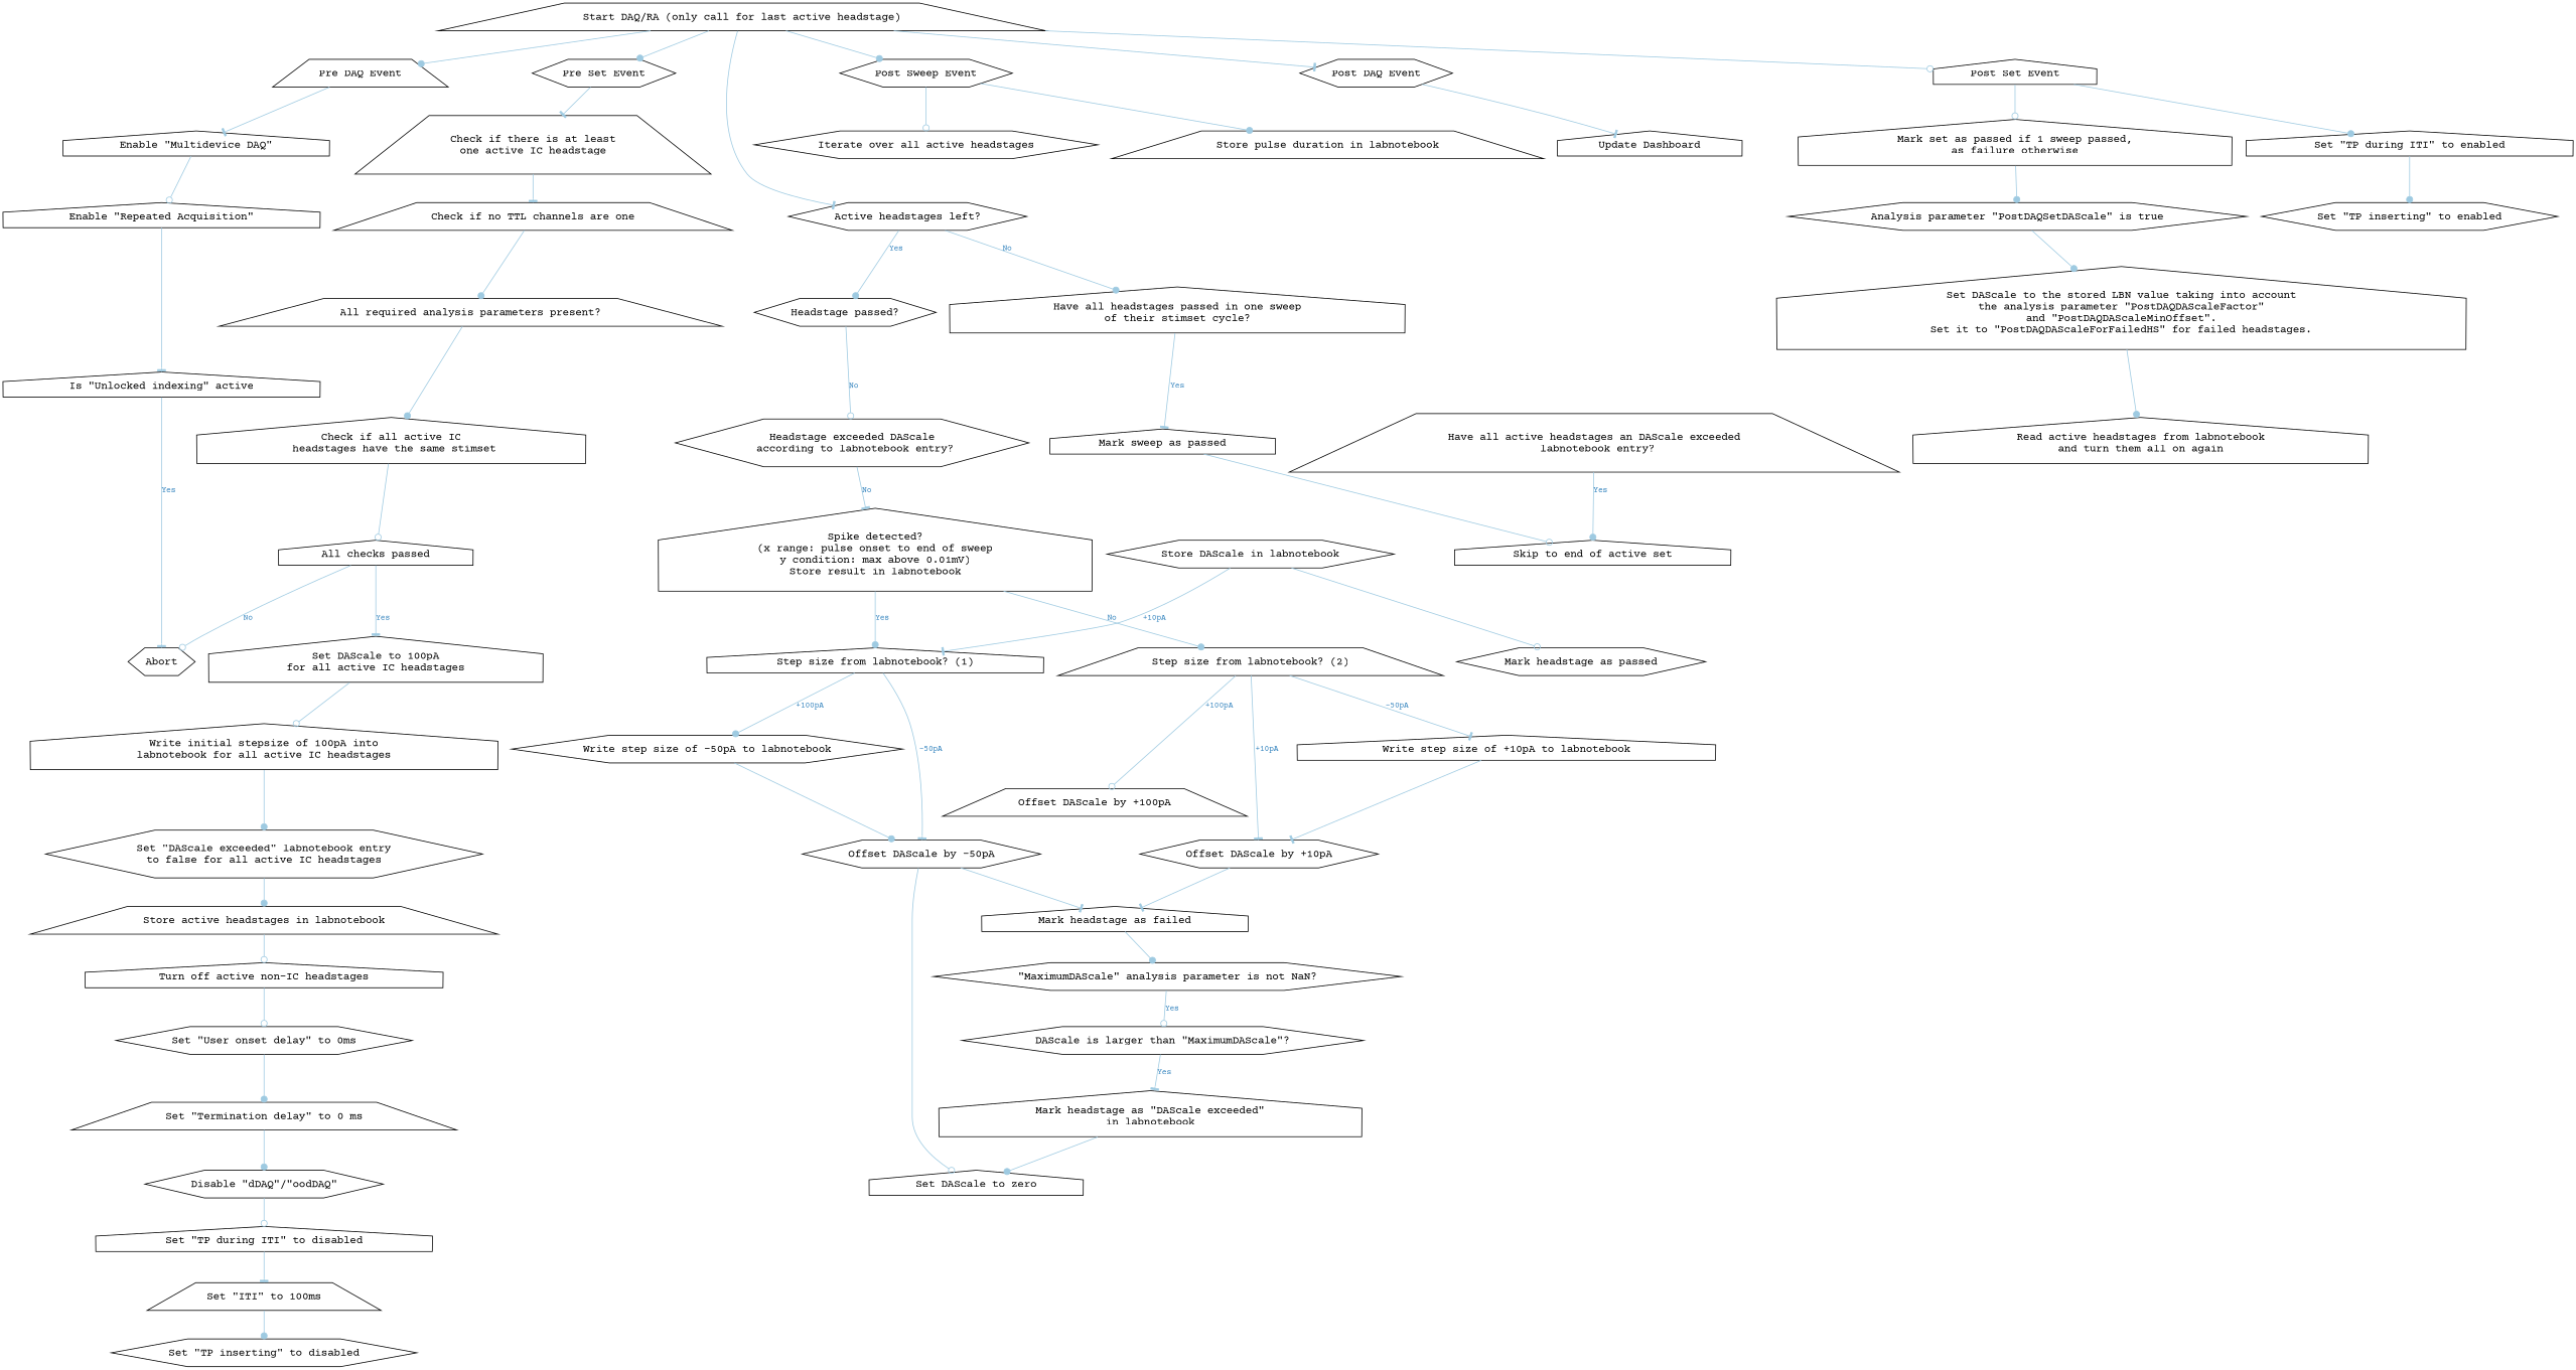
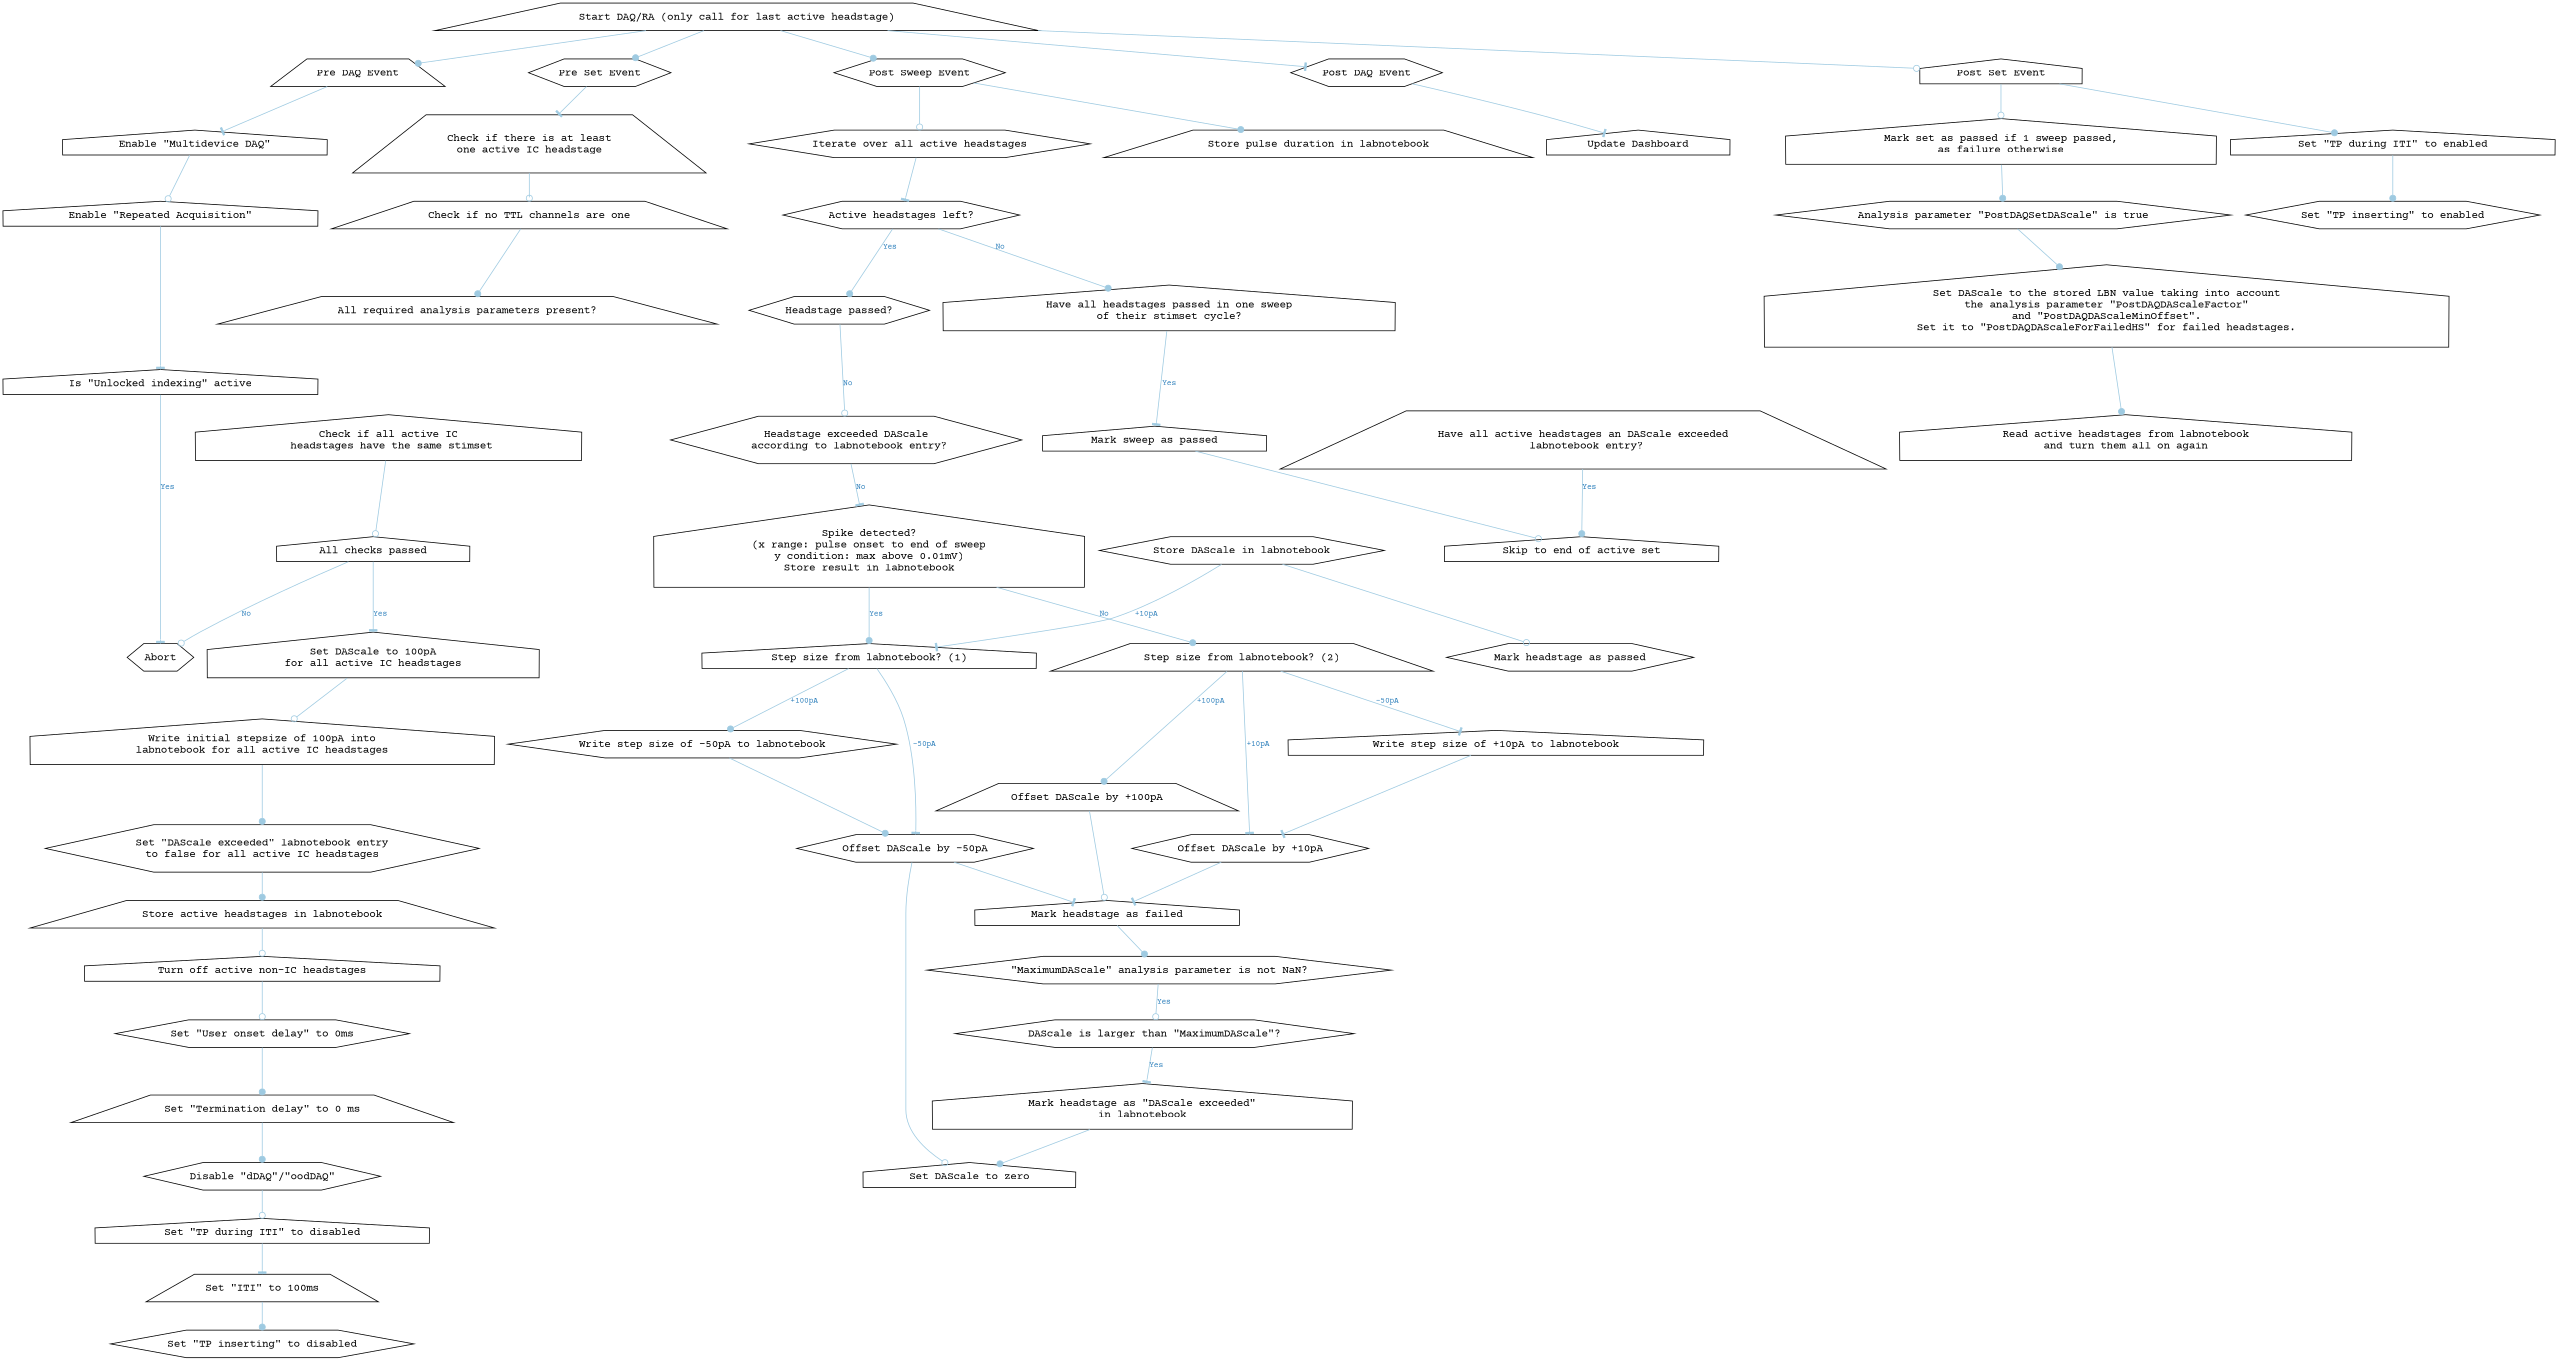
  digraph {
    fontname="Courier Prime"
    node [fontname="Courier Prime" shape=house]
    edge [arrowhead=dot color="#9ecae1" fontcolor="#3182bd" fontname="Courier Prime" fontsize=10 style=solid]
    n1 [label="Pre Set Event" shape=hexagon]
    "Check if there is at least\none active IC headstage" [shape=trapezium]
    n3 [label="Check if no TTL channels are one" shape=trapezium]
    "All required analysis parameters present?" [shape=trapezium]
    "Check if all active IC\n headstages have the same stimset"
    "All checks passed"
    Abort [shape=hexagon]
    "Set DAScale to 100pA\nfor all active IC headstages"
    "Write initial stepsize of 100pA into\nlabnotebook for all active IC headstages"
    "Set \"DAScale exceeded\" labnotebook entry\nto false for all active IC headstages" [shape=hexagon]
    "Store active headstages in labnotebook" [shape=trapezium]
    "Turn off active non-IC headstages"
    "Set \"User onset delay\" to 0ms" [shape=hexagon]
    "Start DAQ/RA (only call for last active headstage)" [shape=trapezium]
    "Post Sweep Event" [shape=hexagon]
    "Post DAQ Event" [shape=hexagon]
    "Post Set Event"
    n18 [label="Pre DAQ Event" shape=trapezium]
    "Iterate over all active headstages" [shape=hexagon]
    "Store pulse duration in labnotebook" [shape=trapezium]
    "Update Dashboard"
    "Mark set as passed if 1 sweep passed,\nas failure otherwise"
    "Set \"TP during ITI\" to enabled"
    "Enable \"Multidevice DAQ\""
    "Active headstages left?" [shape=hexagon]
    "Analysis parameter \"PostDAQSetDAScale\" is true" [shape=hexagon]
    "Set \"TP inserting\" to enabled" [shape=hexagon]
    "Enable \"Repeated Acquisition\""
    "Have all headstages passed in one sweep\nof their stimset cycle?"
    "Headstage passed?" [shape=hexagon]
    "Set DAScale to the stored LBN value taking into account\nthe analysis parameter \"PostDAQDAScaleFactor\"\nand \"PostDAQDAScaleMinOffset\".\nSet it to \"PostDAQDAScaleForFailedHS\" for failed headstages."
    n32 [label="Is \"Unlocked indexing\" active"]
    "Mark sweep as passed"
    "Headstage exceeded DAScale\n according to labnotebook entry?" [shape=hexagon]
    "Read active headstages from labnotebook\nand turn them all on again"
    "Skip to end of active set"
    "Spike detected?\n(x range: pulse onset to end of sweep\ny condition: max above 0.01mV)\nStore result in labnotebook"
    "Have all active headstages an DAScale exceeded\n labnotebook entry?" [shape=trapezium]
    "Step size from labnotebook? (1)"
    "Step size from labnotebook? (2)" [shape=trapezium]
    "Offset DAScale by -50pA" [shape=hexagon]
    "Write step size of -50pA to labnotebook" [shape=hexagon]
    "Write step size of +10pA to labnotebook"
    "Offset DAScale by +10pA" [shape=hexagon]
    "Offset DAScale by +100pA" [shape=trapezium]
    "Store DAScale in labnotebook" [shape=hexagon]
    "Mark headstage as passed" [shape=hexagon]
    "Mark headstage as failed"
    "Set DAScale to zero"
    "\"MaximumDAScale\" analysis parameter is not NaN?" [shape=hexagon]
    "DAScale is larger than \"MaximumDAScale\"?" [shape=hexagon]
    "Mark headstage as \"DAScale exceeded\"\nin labnotebook"
    "Set \"Termination delay\" to 0 ms" [shape=trapezium]
    "Disable \"dDAQ\"/\"oodDAQ\"" [shape=hexagon]
    "Set \"TP during ITI\" to disabled"
    "Set \"ITI\" to 100ms" [shape=trapezium]
    "Set \"TP inserting\" to disabled" [shape=hexagon]
    n1 -> "Check if there is at least\none active IC headstage" [arrowhead=tee]
-   "Check if there is at least\none active IC headstage" -> n3 [arrowhead=tee]
+   "Check if there is at least\none active IC headstage" -> n3 [arrowhead=odot]
    n3 -> "All required analysis parameters present?"
-   "All required analysis parameters present?" -> "Check if all active IC\n headstages have the same stimset"
    "Check if all active IC\n headstages have the same stimset" -> "All checks passed" [arrowhead=odot]
    "All checks passed" -> Abort [arrowhead=odot label=No]
    "All checks passed" -> "Set DAScale to 100pA\nfor all active IC headstages" [arrowhead=tee label=Yes]
    "Set DAScale to 100pA\nfor all active IC headstages" -> "Write initial stepsize of 100pA into\nlabnotebook for all active IC headstages" [arrowhead=odot]
    "Write initial stepsize of 100pA into\nlabnotebook for all active IC headstages" -> "Set \"DAScale exceeded\" labnotebook entry\nto false for all active IC headstages"
    "Set \"DAScale exceeded\" labnotebook entry\nto false for all active IC headstages" -> "Store active headstages in labnotebook"
    "Store active headstages in labnotebook" -> "Turn off active non-IC headstages" [arrowhead=odot]
    "Turn off active non-IC headstages" -> "Set \"User onset delay\" to 0ms" [arrowhead=odot]
    "Set \"User onset delay\" to 0ms" -> "Set \"Termination delay\" to 0 ms"
    "Start DAQ/RA (only call for last active headstage)" -> n1
    "Start DAQ/RA (only call for last active headstage)" -> "Post Sweep Event"
    "Start DAQ/RA (only call for last active headstage)" -> "Post DAQ Event" [arrowhead=tee]
    "Start DAQ/RA (only call for last active headstage)" -> "Post Set Event" [arrowhead=odot]
    "Start DAQ/RA (only call for last active headstage)" -> n18
    "Post Sweep Event" -> "Iterate over all active headstages" [arrowhead=odot]
    "Post Sweep Event" -> "Store pulse duration in labnotebook"
    "Post DAQ Event" -> "Update Dashboard" [arrowhead=tee]
    "Post Set Event" -> "Mark set as passed if 1 sweep passed,\nas failure otherwise" [arrowhead=odot]
    "Post Set Event" -> "Set \"TP during ITI\" to enabled"
    n18 -> "Enable \"Multidevice DAQ\"" [arrowhead=tee]
-   "Start DAQ/RA (only call for last active headstage)" -> "Active headstages left?" [arrowhead=tee]
+   "Iterate over all active headstages" -> "Active headstages left?" [arrowhead=tee]
    "Mark set as passed if 1 sweep passed,\nas failure otherwise" -> "Analysis parameter \"PostDAQSetDAScale\" is true"
    "Set \"TP during ITI\" to enabled" -> "Set \"TP inserting\" to enabled"
    "Enable \"Multidevice DAQ\"" -> "Enable \"Repeated Acquisition\"" [arrowhead=odot]
    "Active headstages left?" -> "Have all headstages passed in one sweep\nof their stimset cycle?" [label=No]
    "Active headstages left?" -> "Headstage passed?" [label=Yes]
    "Analysis parameter \"PostDAQSetDAScale\" is true" -> "Set DAScale to the stored LBN value taking into account\nthe analysis parameter \"PostDAQDAScaleFactor\"\nand \"PostDAQDAScaleMinOffset\".\nSet it to \"PostDAQDAScaleForFailedHS\" for failed headstages."
    "Enable \"Repeated Acquisition\"" -> n32 [arrowhead=tee]
    "Have all headstages passed in one sweep\nof their stimset cycle?" -> "Mark sweep as passed" [arrowhead=tee label=Yes]
    "Headstage passed?" -> "Headstage exceeded DAScale\n according to labnotebook entry?" [arrowhead=odot label=No]
    "Set DAScale to the stored LBN value taking into account\nthe analysis parameter \"PostDAQDAScaleFactor\"\nand \"PostDAQDAScaleMinOffset\".\nSet it to \"PostDAQDAScaleForFailedHS\" for failed headstages." -> "Read active headstages from labnotebook\nand turn them all on again"
    n32 -> Abort [arrowhead=tee label=Yes]
    "Mark sweep as passed" -> "Skip to end of active set" [arrowhead=odot]
    "Headstage exceeded DAScale\n according to labnotebook entry?" -> "Spike detected?\n(x range: pulse onset to end of sweep\ny condition: max above 0.01mV)\nStore result in labnotebook" [arrowhead=tee label=No]
    "Spike detected?\n(x range: pulse onset to end of sweep\ny condition: max above 0.01mV)\nStore result in labnotebook" -> "Step size from labnotebook? (1)" [label=Yes]
    "Spike detected?\n(x range: pulse onset to end of sweep\ny condition: max above 0.01mV)\nStore result in labnotebook" -> "Step size from labnotebook? (2)" [label=No]
    "Have all active headstages an DAScale exceeded\n labnotebook entry?" -> "Skip to end of active set" [label=Yes]
    "Step size from labnotebook? (1)" -> "Offset DAScale by -50pA" [arrowhead=tee label="-50pA"]
    "Step size from labnotebook? (1)" -> "Write step size of -50pA to labnotebook" [label="+100pA"]
    "Step size from labnotebook? (2)" -> "Write step size of +10pA to labnotebook" [arrowhead=tee label="-50pA"]
    "Step size from labnotebook? (2)" -> "Offset DAScale by +10pA" [arrowhead=tee label="+10pA"]
-   "Step size from labnotebook? (2)" -> "Offset DAScale by +100pA" [arrowhead=odot label="+100pA"]
+   "Step size from labnotebook? (2)" -> "Offset DAScale by +100pA" [label="+100pA"]
    "Offset DAScale by -50pA" -> "Mark headstage as failed" [arrowhead=tee]
    "Offset DAScale by -50pA" -> "Set DAScale to zero" [arrowhead=odot]
    "Write step size of -50pA to labnotebook" -> "Offset DAScale by -50pA"
    "Write step size of +10pA to labnotebook" -> "Offset DAScale by +10pA" [arrowhead=tee]
    "Offset DAScale by +10pA" -> "Mark headstage as failed" [arrowhead=tee]
+   "Offset DAScale by +100pA" -> "Mark headstage as failed" [arrowhead=odot]
    "Store DAScale in labnotebook" -> "Step size from labnotebook? (1)" [arrowhead=tee label="+10pA"]
    "Store DAScale in labnotebook" -> "Mark headstage as passed" [arrowhead=odot]
    "Mark headstage as failed" -> "\"MaximumDAScale\" analysis parameter is not NaN?"
    "\"MaximumDAScale\" analysis parameter is not NaN?" -> "DAScale is larger than \"MaximumDAScale\"?" [arrowhead=odot label=Yes]
    "DAScale is larger than \"MaximumDAScale\"?" -> "Mark headstage as \"DAScale exceeded\"\nin labnotebook" [arrowhead=tee label=Yes]
    "Mark headstage as \"DAScale exceeded\"\nin labnotebook" -> "Set DAScale to zero"
    "Set \"Termination delay\" to 0 ms" -> "Disable \"dDAQ\"/\"oodDAQ\""
    "Disable \"dDAQ\"/\"oodDAQ\"" -> "Set \"TP during ITI\" to disabled" [arrowhead=odot]
    "Set \"TP during ITI\" to disabled" -> "Set \"ITI\" to 100ms" [arrowhead=tee]
    "Set \"ITI\" to 100ms" -> "Set \"TP inserting\" to disabled"
  }
